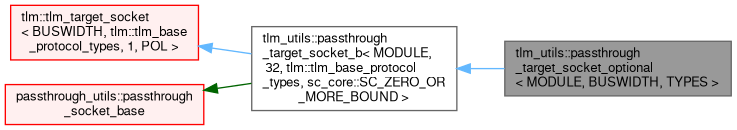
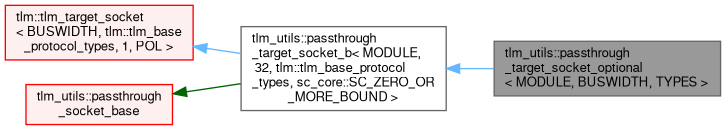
  digraph {
    rankdir=LR
    node [color=gray40 fillcolor="#FFF0F0" fontname=FreeSans fontsize=10 shape=box style=filled]
    edge [color=steelblue1 dir=back fontname=FreeSans fontsize=10 labelfontname=FreeSans labelfontsize=10 style=solid]
    n1 [fillcolor=grey60 fontcolor=black height=0.2 label="tlm_utils::passthrough\l_target_socket_optional\l\< MODULE, BUSWIDTH, TYPES \>" width=0.4]
    n2 [fillcolor=white height=0.2 label="tlm_utils::passthrough\l_target_socket_b\< MODULE,\l 32, tlm::tlm_base_protocol\l_types, sc_core::SC_ZERO_OR\l_MORE_BOUND \>" width=0.4]
    n3 [color=red height=0.2 label="tlm::tlm_target_socket\l\< BUSWIDTH, tlm::tlm_base\l_protocol_types, 1, POL \>" width=0.4]
-   n4 [color=red height=0.2 label="passthrough_utils::passthrough\l_socket_base" width=0.4]
+   n4 [color=red height=0.2 label="tlm_utils::passthrough\l_socket_base" width=0.4]
    n2 -> n1
    n3 -> n2
    n4 -> n2 [color=darkgreen]
  }
